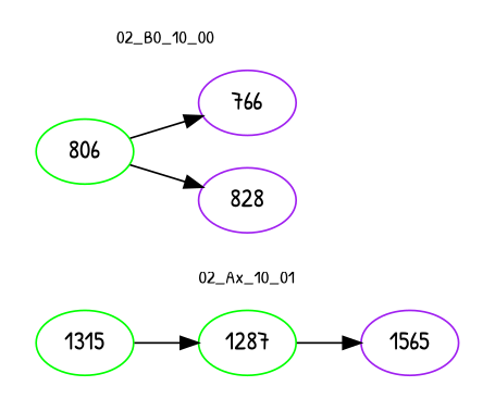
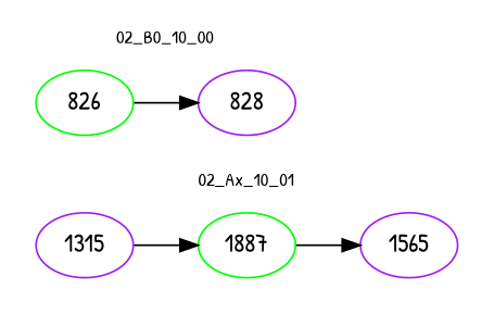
  digraph {
    fontname="Patrick Hand"
    rankdir=LR
    node [color=purple fontname="Patrick Hand"]
    edge [color=black fontname="Patrick Hand"]
-   n1 [color=green label=1287]
-   n2 [color=green label=1315]
+   n1 [color=green label=1887]
+   n2 [label=1315]
    n3 [label=1565]
-   n4 [color=green label=806]
+   n4 [color=green label=826]
    n5 [label=828]
-   n6 [label=766]
    subgraph cluster_1 {
      color=white
      fontsize=10
      label="02_Ax_10_01"
      n1
      n2
      n3
    }
    subgraph cluster_2 {
      color=white
      fontsize=10
      label="02_B0_10_00"
      n4
      n5
-     n6
    }
    n1 -> n3
    n2 -> n1
    n4 -> n5
-   n4 -> n6
  }
